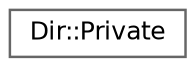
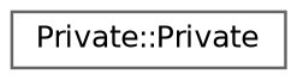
  digraph {
    rankdir=LR
-   n1 [color=grey40 fillcolor=white fontname=Helvetica fontsize=10 height=0.2 label="Dir::Private" shape=box style=filled width=0.4]
+   n1 [color=grey40 fillcolor=white fontname=Helvetica fontsize=10 height=0.2 label="Private::Private" shape=box style=filled width=0.4]
  }
